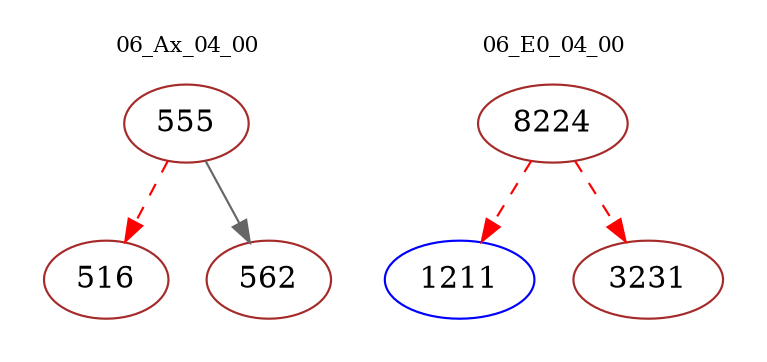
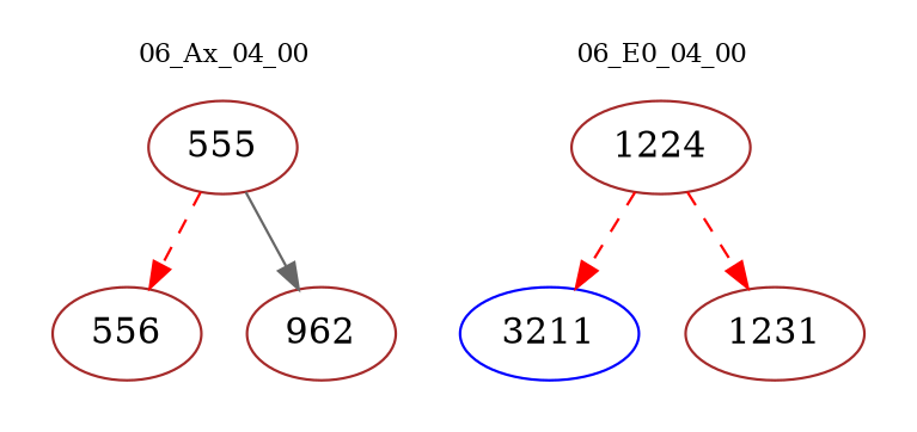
  digraph {
    node [color=brown]
    edge [color=red style=dashed]
    n1 [label=555]
-   n2 [label=516]
-   n3 [label=562]
-   n4 [label=8224]
-   n5 [color=blue label=1211]
-   n6 [label=3231]
+   n2 [label=556]
+   n3 [label=962]
+   n4 [label=1224]
+   n5 [color=blue label=3211]
+   n6 [label=1231]
    subgraph cluster_1 {
      color=white
      fontsize=10
      label="06_Ax_04_00"
      n1
      n2
      n3
    }
    subgraph cluster_2 {
      color=white
      fontsize=10
      label="06_E0_04_00"
      n4
      n5
      n6
    }
    n1 -> n2
    n1 -> n3 [color=gray40 style=solid]
    n4 -> n5
    n4 -> n6
  }
